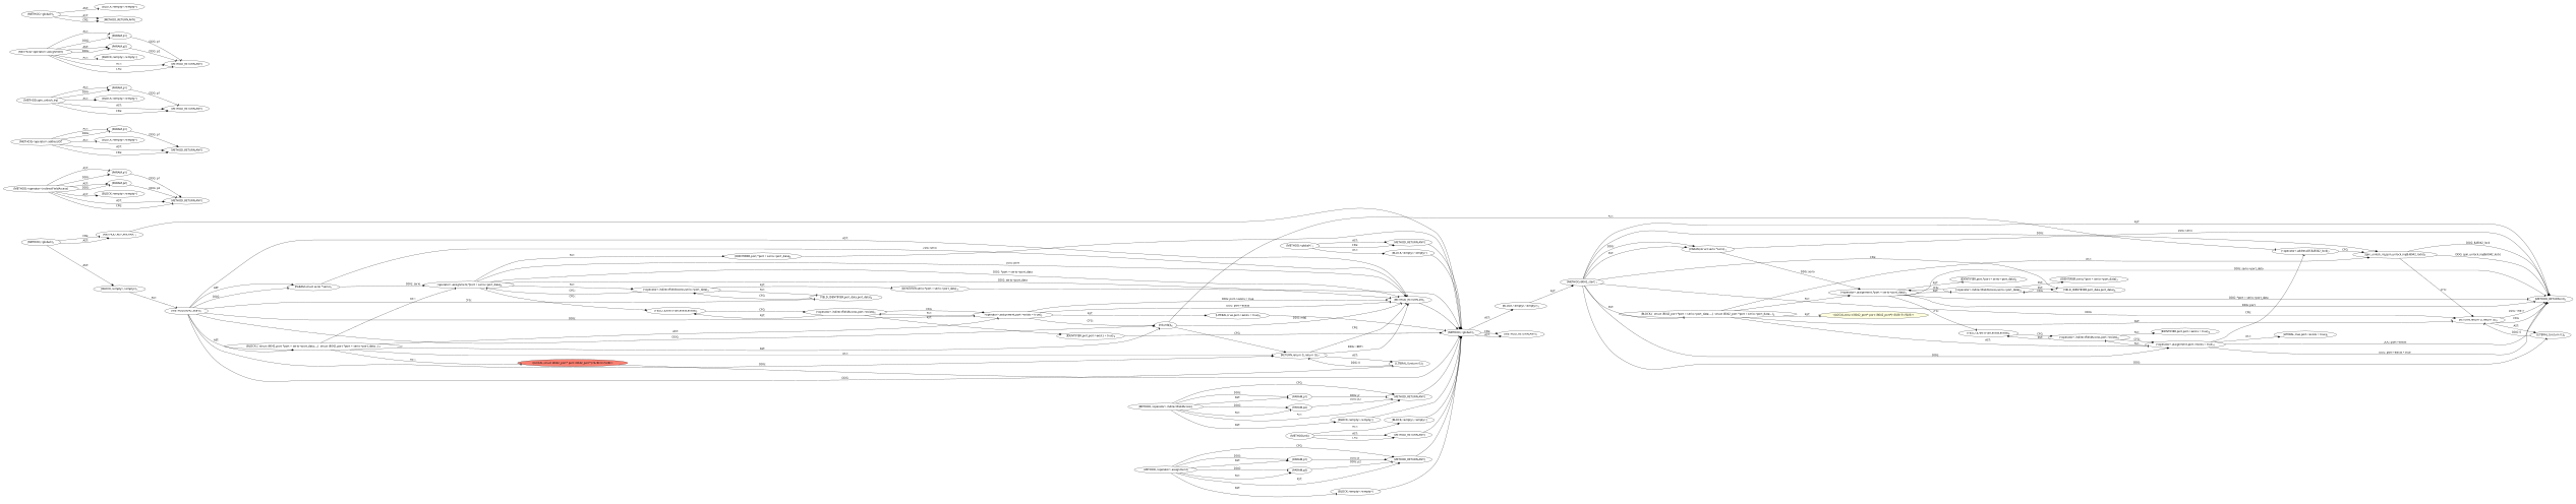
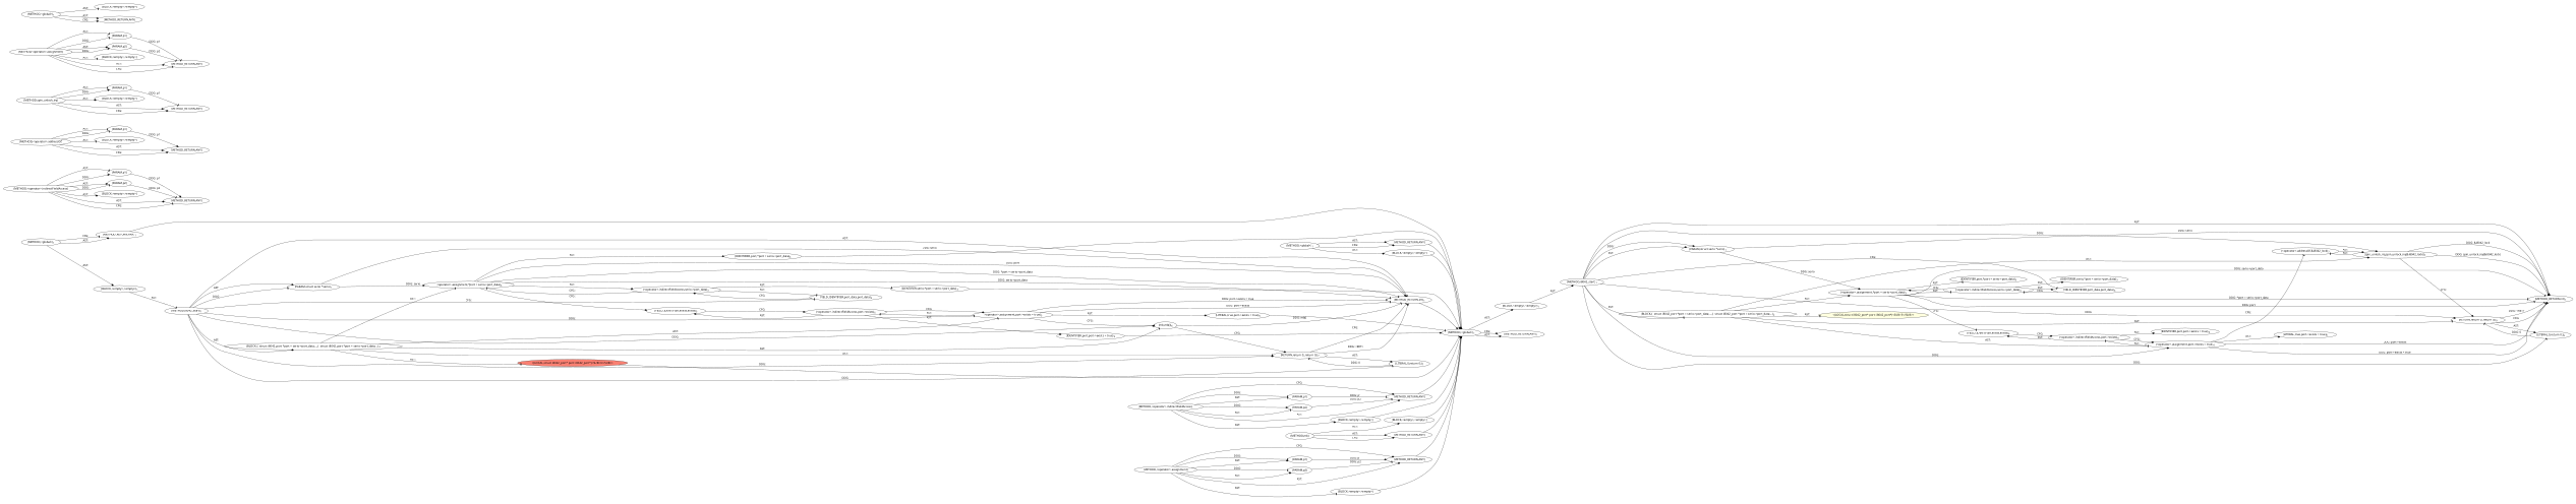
  digraph {
    fontname="Noto Sans"
    rankdir=LR
    node [fontname="Noto Sans"]
    edge [arrowhead=diamond fontname="Noto Sans"]
    n1 [label=<(METHOD,&lt;global&gt;)<SUB>1</SUB>>]
    n2 [label=<(BLOCK,&lt;empty&gt;,&lt;empty&gt;)<SUB>1</SUB>>]
    n3 [label=<(METHOD_RETURN,ANY)<SUB>1</SUB>>]
    n4 [label=<(METHOD,i8042_start)<SUB>1</SUB>>]
    n5 [label=<(METHOD,&lt;global&gt;)<SUB>1</SUB>>]
    n6 [label=<(PARAM,struct serio *serio)<SUB>1</SUB>>]
    n7 [label=<(BLOCK,{  	struct i8042_port *port = serio-&gt;port_data;...,{  	struct i8042_port *port = serio-&gt;port_data;...)<SUB>2</SUB>>]
    n8 [label=<(FIELD_IDENTIFIER,port_data,port_data)<SUB>3</SUB>>]
    n9 [label=<(&lt;operator&gt;.assignment,port-&gt;exists = true)<SUB>5</SUB>>]
    n10 [label=<(mb,mb())<SUB>6</SUB>>]
    n11 [label=<(RETURN,return 0;,return 0;)<SUB>7</SUB>>]
    n12 [label=<(LITERAL,0,return 0;)<SUB>7</SUB>>]
    n13 [label=<(METHOD_RETURN,int)<SUB>1</SUB>>]
    n14 [label=<(&lt;operator&gt;.assignment,*port = serio-&gt;port_data)<SUB>3</SUB>>]
    n15 [fillcolor=salmon label="<(LOCAL,struct i8042_port* port: i8042_port*)<SUB>3</SUB>>" style=filled]
    n16 [label=<(&lt;operator&gt;.indirectFieldAccess,serio-&gt;port_data)<SUB>3</SUB>>]
    n17 [label=<(&lt;operator&gt;.indirectFieldAccess,port-&gt;exists)<SUB>5</SUB>>]
    n18 [label=<(LITERAL,true,port-&gt;exists = true)<SUB>5</SUB>>]
    n19 [label=<(IDENTIFIER,port,*port = serio-&gt;port_data)<SUB>3</SUB>>]
    n20 [label=<(FIELD_IDENTIFIER,exists,exists)<SUB>5</SUB>>]
    n21 [label=<(BLOCK,&lt;empty&gt;,&lt;empty&gt;)<SUB>1</SUB>>]
    n22 [label=<(METHOD_RETURN,ANY)<SUB>1</SUB>>]
    n23 [label=<(IDENTIFIER,serio,*port = serio-&gt;port_data)<SUB>3</SUB>>]
    n24 [label=<(IDENTIFIER,port,port-&gt;exists = true)<SUB>5</SUB>>]
    n25 [label=<(METHOD,&lt;operator&gt;.indirectFieldAccess)>]
    n26 [label=<(PARAM,p1)>]
    n27 [label=<(PARAM,p2)>]
    n28 [label=<(BLOCK,&lt;empty&gt;,&lt;empty&gt;)>]
    n29 [label=<(METHOD_RETURN,ANY)>]
    n30 [label=<(METHOD,mb)>]
    n31 [label=<(BLOCK,&lt;empty&gt;,&lt;empty&gt;)>]
    n32 [label=<(METHOD_RETURN,ANY)>]
    n33 [label=<(METHOD,&lt;operator&gt;.assignment)>]
    n34 [label=<(PARAM,p1)>]
    n35 [label=<(PARAM,p2)>]
    n36 [label=<(BLOCK,&lt;empty&gt;,&lt;empty&gt;)>]
    n37 [label=<(METHOD_RETURN,ANY)>]
    n38 [label=<(METHOD,&lt;global&gt;)<SUB>1</SUB>>]
    n39 [label=<(BLOCK,&lt;empty&gt;,&lt;empty&gt;)>]
    n40 [label=<(METHOD_RETURN,ANY)>]
    n41 [label=<(METHOD,i8042_start)<SUB>1</SUB>>]
    n42 [label=<(PARAM,struct serio *serio)<SUB>1</SUB>>]
    n43 [label=<(BLOCK,{  	struct i8042_port *port = serio-&gt;port_data;...,{  	struct i8042_port *port = serio-&gt;port_data;...)<SUB>2</SUB>>]
    n44 [label=<(FIELD_IDENTIFIER,port_data,port_data)<SUB>3</SUB>>]
    n45 [label=<(&lt;operator&gt;.assignment,port-&gt;exists = true)<SUB>6</SUB>>]
    n46 [label=<(spin_unlock_irq,spin_unlock_irq(&amp;i8042_lock))<SUB>7</SUB>>]
    n47 [label=<(RETURN,return 0;,return 0;)<SUB>9</SUB>>]
    n48 [label=<(LITERAL,0,return 0;)<SUB>9</SUB>>]
    n49 [label=<(METHOD_RETURN,int)<SUB>1</SUB>>]
    n50 [label=<(&lt;operator&gt;.assignment,*port = serio-&gt;port_data)<SUB>3</SUB>>]
    n51 [fillcolor=lightyellow label="<(LOCAL,struct i8042_port* port: i8042_port*)<SUB>3</SUB>>" style=filled]
    n52 [label=<(&lt;operator&gt;.indirectFieldAccess,serio-&gt;port_data)<SUB>3</SUB>>]
    n53 [label=<(&lt;operator&gt;.indirectFieldAccess,port-&gt;exists)<SUB>6</SUB>>]
    n54 [label=<(LITERAL,true,port-&gt;exists = true)<SUB>6</SUB>>]
    n55 [label=<(&lt;operator&gt;.addressOf,&amp;i8042_lock)<SUB>7</SUB>>]
    n56 [label=<(IDENTIFIER,port,*port = serio-&gt;port_data)<SUB>3</SUB>>]
    n57 [label=<(FIELD_IDENTIFIER,exists,exists)<SUB>6</SUB>>]
    n58 [label=<(IDENTIFIER,serio,*port = serio-&gt;port_data)<SUB>3</SUB>>]
    n59 [label=<(IDENTIFIER,port,port-&gt;exists = true)<SUB>6</SUB>>]
    n60 [label=<(METHOD,&lt;operator&gt;.indirectFieldAccess)>]
    n61 [label=<(PARAM,p1)>]
    n62 [label=<(PARAM,p2)>]
    n63 [label=<(BLOCK,&lt;empty&gt;,&lt;empty&gt;)>]
    n64 [label=<(METHOD_RETURN,ANY)>]
    n65 [label=<(METHOD,&lt;operator&gt;.addressOf)>]
    n66 [label=<(PARAM,p1)>]
    n67 [label=<(BLOCK,&lt;empty&gt;,&lt;empty&gt;)>]
    n68 [label=<(METHOD_RETURN,ANY)>]
    n69 [label=<(METHOD,spin_unlock_irq)>]
    n70 [label=<(PARAM,p1)>]
    n71 [label=<(BLOCK,&lt;empty&gt;,&lt;empty&gt;)>]
    n72 [label=<(METHOD_RETURN,ANY)>]
    n73 [label=<(METHOD,&lt;operator&gt;.assignment)>]
    n74 [label=<(PARAM,p1)>]
    n75 [label=<(PARAM,p2)>]
    n76 [label=<(BLOCK,&lt;empty&gt;,&lt;empty&gt;)>]
    n77 [label=<(METHOD_RETURN,ANY)>]
    n78 [label=<(METHOD,&lt;global&gt;)<SUB>1</SUB>>]
    n79 [label=<(BLOCK,&lt;empty&gt;,&lt;empty&gt;)>]
    n80 [label=<(METHOD_RETURN,ANY)>]
    n1 -> n2 [label="AST: "]
    n1 -> n3 [label="AST: "]
    n1 -> n3 [arrowhead=tee label="CFG: "]
    n2 -> n4 [arrowhead=tee label="AST: "]
    n3 -> n5 [arrowhead=tee]
    n4 -> n6 [label="AST: "]
    n4 -> n6 [arrowhead=tee label="DDG: "]
    n4 -> n7 [label="AST: "]
    n4 -> n8 [arrowhead=tee label="CFG: "]
    n4 -> n9 [arrowhead=tee label="DDG: "]
    n4 -> n10 [label="DDG: "]
    n4 -> n11 [label="DDG: "]
    n4 -> n12 [arrowhead=tee label="DDG: "]
    n4 -> n13 [arrowhead=tee label="AST: "]
    n5 -> n21 [label="AST: "]
    n5 -> n22 [label="AST: "]
    n5 -> n22 [label="CFG: "]
    n6 -> n13 [arrowhead=tee label="DDG: serio"]
    n6 -> n14 [label="DDG: serio"]
    n7 -> n9 [arrowhead=tee label="AST: "]
    n7 -> n10 [arrowhead=tee label="AST: "]
    n7 -> n11 [arrowhead=tee label="AST: "]
    n7 -> n14 [arrowhead=tee label="AST: "]
    n7 -> n15 [arrowhead=tee label="AST: "]
    n8 -> n16 [label="CFG: "]
    n9 -> n10 [arrowhead=tee label="CFG: "]
    n9 -> n13 [arrowhead=tee label="DDG: port-&gt;exists"]
    n9 -> n13 [arrowhead=tee label="DDG: port-&gt;exists = true"]
    n9 -> n17 [arrowhead=tee label="AST: "]
    n9 -> n18 [label="AST: "]
    n10 -> n11 [label="CFG: "]
    n10 -> n13 [arrowhead=tee label="DDG: mb()"]
    n11 -> n12 [label="AST: "]
    n11 -> n13 [arrowhead=tee label="CFG: "]
    n11 -> n13 [label="DDG: &lt;RET&gt;"]
    n12 -> n11 [arrowhead=tee label="DDG: 0"]
    n13 -> n5
    n14 -> n13 [label="DDG: port"]
    n14 -> n13 [arrowhead=tee label="DDG: serio-&gt;port_data"]
    n14 -> n13 [arrowhead=tee label="DDG: *port = serio-&gt;port_data"]
    n14 -> n16 [label="AST: "]
    n14 -> n19 [label="AST: "]
    n14 -> n20 [label="CFG: "]
    n15 -> n5 [arrowhead=tee]
    n16 -> n8 [arrowhead=tee label="AST: "]
    n16 -> n14 [arrowhead=tee label="CFG: "]
    n16 -> n23 [arrowhead=tee label="AST: "]
    n17 -> n9 [label="CFG: "]
    n17 -> n20 [label="AST: "]
    n17 -> n24 [label="AST: "]
    n18 -> n5 [arrowhead=tee]
    n19 -> n5
    n20 -> n17 [label="CFG: "]
    n21 -> n41 [label="AST: "]
    n23 -> n5
    n24 -> n5
    n25 -> n26 [arrowhead=tee label="AST: "]
    n25 -> n26 [arrowhead=tee label="DDG: "]
    n25 -> n27 [arrowhead=tee label="AST: "]
    n25 -> n27 [label="DDG: "]
    n25 -> n28 [label="AST: "]
    n25 -> n29 [label="AST: "]
    n25 -> n29 [label="CFG: "]
    n26 -> n29 [arrowhead=tee label="DDG: p1"]
    n27 -> n29 [arrowhead=tee label="DDG: p2"]
    n28 -> n5
    n29 -> n5 [arrowhead=tee]
    n30 -> n31 [label="AST: "]
    n30 -> n32 [label="AST: "]
    n30 -> n32 [label="CFG: "]
    n31 -> n5
    n32 -> n5 [arrowhead=tee]
    n33 -> n34 [label="AST: "]
    n33 -> n34 [arrowhead=tee label="DDG: "]
    n33 -> n35 [label="AST: "]
    n33 -> n35 [arrowhead=tee label="DDG: "]
    n33 -> n36 [arrowhead=tee label="AST: "]
    n33 -> n37 [label="AST: "]
    n33 -> n37 [label="CFG: "]
    n34 -> n37 [label="DDG: p1"]
    n35 -> n37 [arrowhead=tee label="DDG: p2"]
    n36 -> n5
    n37 -> n5 [arrowhead=tee]
    n38 -> n39 [label="AST: "]
    n38 -> n40 [label="AST: "]
    n38 -> n40 [label="CFG: "]
    n39 -> n5
    n40 -> n5 [arrowhead=tee]
    n41 -> n42 [label="AST: "]
    n41 -> n42 [label="DDG: "]
    n41 -> n43 [arrowhead=tee label="AST: "]
    n41 -> n44 [arrowhead=tee label="CFG: "]
    n41 -> n45 [label="DDG: "]
    n41 -> n46 [label="DDG: "]
    n41 -> n47 [label="DDG: "]
    n41 -> n48 [arrowhead=tee label="DDG: "]
    n41 -> n49 [label="AST: "]
    n42 -> n49 [label="DDG: serio"]
    n42 -> n50 [label="DDG: serio"]
    n43 -> n45 [arrowhead=tee label="AST: "]
    n43 -> n46 [label="AST: "]
    n43 -> n47 [arrowhead=tee label="AST: "]
    n43 -> n50 [label="AST: "]
    n43 -> n51 [arrowhead=tee label="AST: "]
    n44 -> n52 [arrowhead=tee label="CFG: "]
    n45 -> n49 [arrowhead=tee label="DDG: port-&gt;exists"]
    n45 -> n49 [label="DDG: port-&gt;exists = true"]
    n45 -> n53 [arrowhead=tee label="AST: "]
    n45 -> n54 [label="AST: "]
    n45 -> n55 [arrowhead=tee label="CFG: "]
    n46 -> n47 [label="CFG: "]
    n46 -> n49 [arrowhead=tee label="DDG: &amp;i8042_lock"]
    n46 -> n49 [arrowhead=tee label="DDG: spin_unlock_irq(&amp;i8042_lock)"]
-   n10 -> n55 [arrowhead=tee label="AST: "]
+   n46 -> n55 [arrowhead=tee label="AST: "]
    n47 -> n48 [label="AST: "]
    n47 -> n49 [arrowhead=tee label="CFG: "]
    n47 -> n49 [arrowhead=tee label="DDG: &lt;RET&gt;"]
    n48 -> n47 [arrowhead=tee label="DDG: 0"]
    n50 -> n49 [arrowhead=tee label="DDG: port"]
    n50 -> n49 [arrowhead=tee label="DDG: serio-&gt;port_data"]
    n50 -> n49 [arrowhead=tee label="DDG: *port = serio-&gt;port_data"]
    n50 -> n52 [arrowhead=tee label="AST: "]
    n50 -> n56 [arrowhead=tee label="AST: "]
    n50 -> n57 [arrowhead=tee label="CFG: "]
    n52 -> n44 [label="AST: "]
    n52 -> n50 [label="CFG: "]
    n52 -> n58 [label="AST: "]
    n53 -> n45 [label="CFG: "]
    n53 -> n57 [label="AST: "]
    n53 -> n59 [label="AST: "]
-   n55 -> n46 [label="CFG: "]
+   n55 -> n46 [label="AST: "]
    n57 -> n53 [label="CFG: "]
    n60 -> n61 [arrowhead=tee label="AST: "]
    n60 -> n61 [label="DDG: "]
    n60 -> n62 [label="AST: "]
    n60 -> n62 [arrowhead=tee label="DDG: "]
    n60 -> n63 [label="AST: "]
    n60 -> n64 [label="AST: "]
    n60 -> n64 [arrowhead=tee label="CFG: "]
    n61 -> n64 [label="DDG: p1"]
    n62 -> n64 [arrowhead=tee label="DDG: p2"]
    n65 -> n66 [arrowhead=tee label="AST: "]
    n65 -> n66 [arrowhead=tee label="DDG: "]
    n65 -> n67 [arrowhead=tee label="AST: "]
    n65 -> n68 [label="AST: "]
    n65 -> n68 [label="CFG: "]
    n66 -> n68 [label="DDG: p1"]
    n69 -> n70 [arrowhead=tee label="AST: "]
    n69 -> n70 [label="DDG: "]
    n69 -> n71 [label="AST: "]
    n69 -> n72 [label="AST: "]
    n69 -> n72 [label="CFG: "]
    n70 -> n72 [arrowhead=tee label="DDG: p1"]
    n73 -> n74 [arrowhead=tee label="AST: "]
    n73 -> n74 [arrowhead=tee label="DDG: "]
    n73 -> n75 [label="AST: "]
    n73 -> n75 [label="DDG: "]
    n73 -> n76 [arrowhead=tee label="AST: "]
    n73 -> n77 [label="AST: "]
    n73 -> n77 [arrowhead=tee label="CFG: "]
    n74 -> n77 [arrowhead=tee label="DDG: p1"]
    n75 -> n77 [arrowhead=tee label="DDG: p2"]
    n78 -> n79 [arrowhead=tee label="AST: "]
    n78 -> n80 [label="AST: "]
    n78 -> n80 [label="CFG: "]
  }
